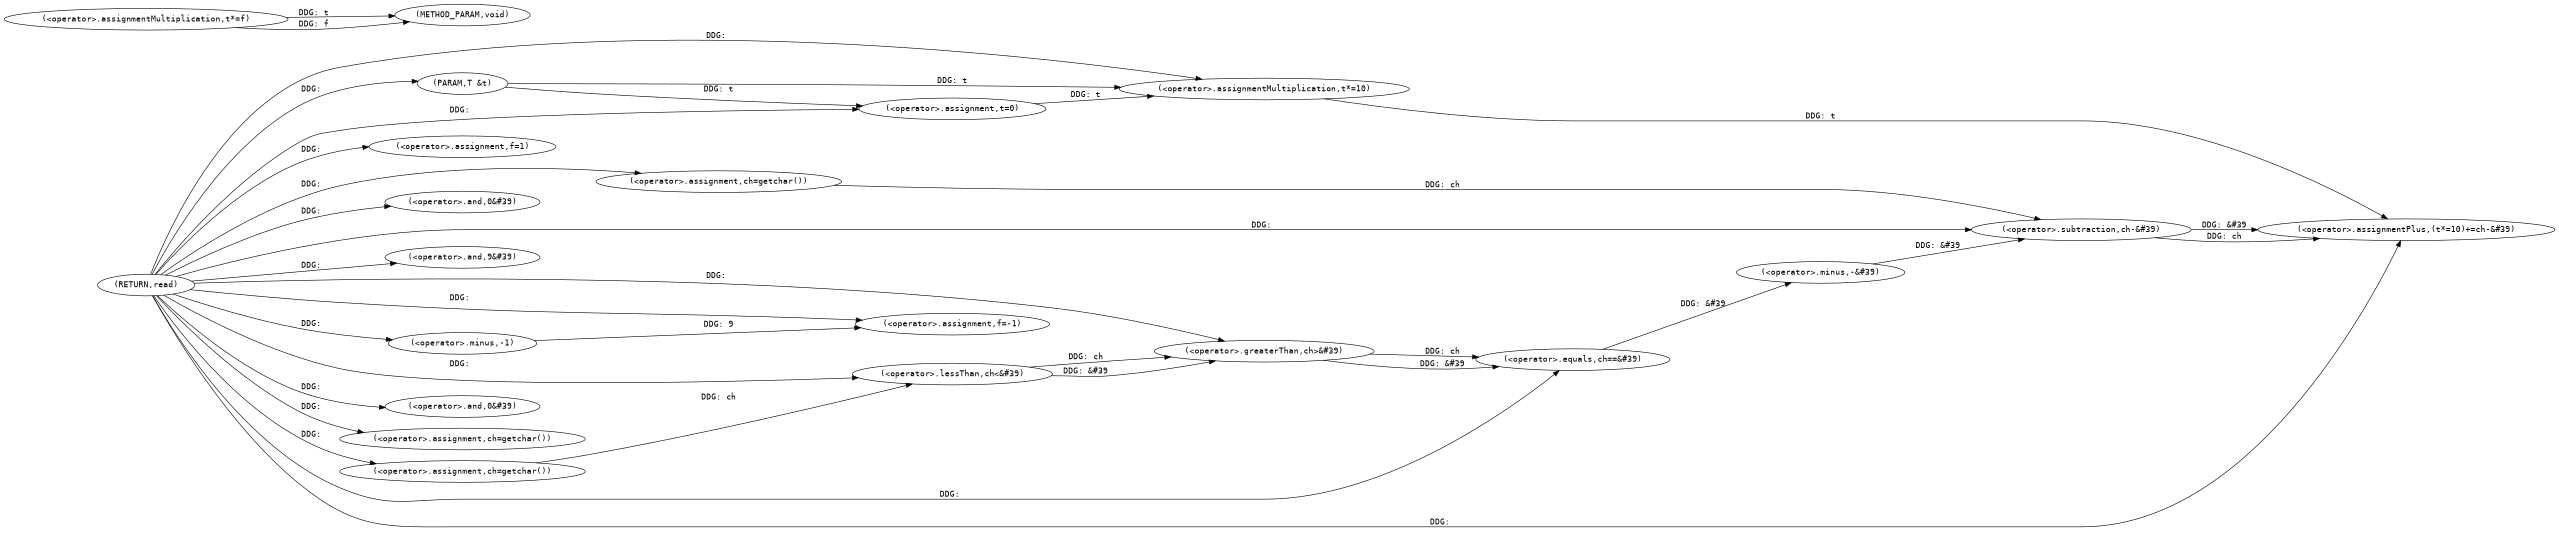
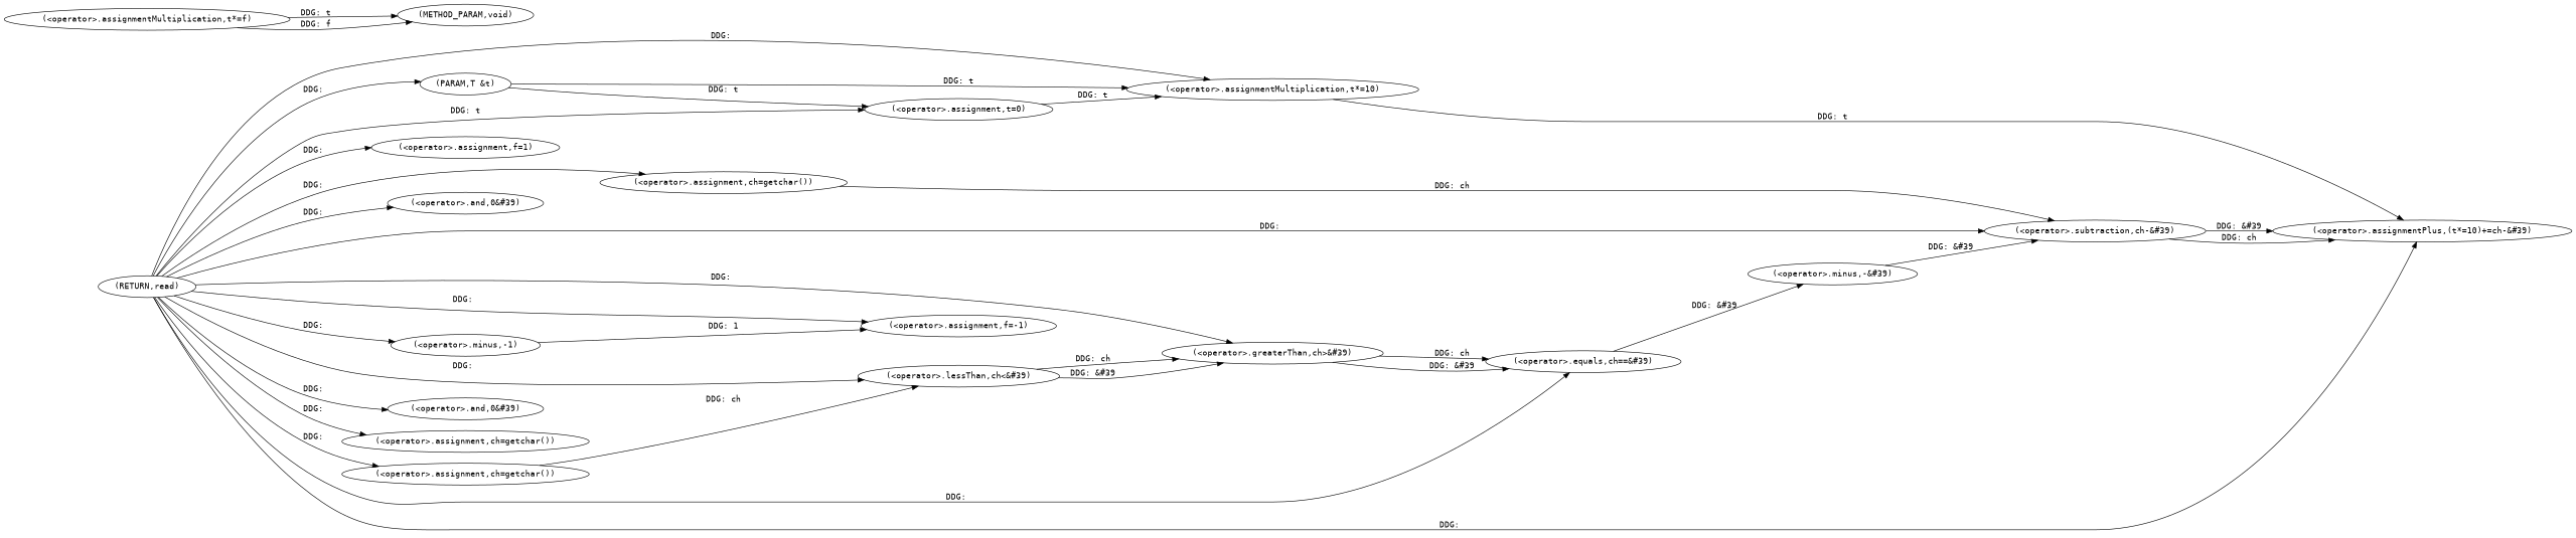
  digraph {
    fontname="DejaVu Sans Mono"
    rankdir=LR
    node [fontname="DejaVu Sans Mono"]
    edge [fontname="DejaVu Sans Mono"]
    n1 [label="(RETURN,read)"]
    n2 [label="(PARAM,T &t)"]
    n3 [label="(<operator>.assignment,t=0)"]
    n4 [label="(<operator>.assignment,ch=getchar())"]
    n5 [label="(<operator>.assignment,f=1)"]
    n6 [label="(<operator>.lessThan,ch<&#39)"]
    n7 [label="(<operator>.and,0&#39)"]
    n8 [label="(<operator>.greaterThan,ch>&#39)"]
-   n9 [label="(<operator>.and,9&#39)"]
    n10 [label="(<operator>.equals,ch==&#39)"]
    n11 [label="(<operator>.assignment,f=-1)"]
    n12 [label="(<operator>.assignment,ch=getchar())"]
    n13 [label="(<operator>.assignmentPlus,(t*=10)+=ch-&#39)"]
    n14 [label="(<operator>.and,0&#39)"]
    n15 [label="(<operator>.assignment,ch=getchar())"]
    n16 [label="(<operator>.minus,-1)"]
    n17 [label="(<operator>.assignmentMultiplication,t*=10)"]
    n18 [label="(<operator>.subtraction,ch-&#39)"]
    n19 [label="(<operator>.minus,-&#39)"]
    n20 [label="(METHOD_PARAM,void)"]
    n21 [label="(<operator>.assignmentMultiplication,t*=f)"]
    n1 -> n2 [label="DDG: "]
-   n1 -> n3 [label="DDG: "]
+   n1 -> n3 [label="DDG: t"]
    n1 -> n4 [label="DDG: "]
    n1 -> n5 [label="DDG: "]
    n1 -> n6 [label="DDG: "]
    n1 -> n7 [label="DDG: "]
    n1 -> n8 [label="DDG: "]
-   n1 -> n9 [label="DDG: "]
    n1 -> n10 [label="DDG: "]
    n1 -> n11 [label="DDG: "]
    n1 -> n12 [label="DDG: "]
    n1 -> n13 [label="DDG: "]
    n1 -> n14 [label="DDG: "]
    n1 -> n15 [label="DDG: "]
    n1 -> n16 [label="DDG: "]
    n1 -> n17 [label="DDG: "]
    n1 -> n18 [label="DDG: "]
    n2 -> n3 [label="DDG: t"]
    n2 -> n17 [label="DDG: t"]
    n3 -> n17 [label="DDG: t"]
    n4 -> n6 [label="DDG: ch"]
    n6 -> n8 [label="DDG: ch"]
    n6 -> n8 [label="DDG: &#39"]
    n8 -> n10 [label="DDG: ch"]
    n8 -> n10 [label="DDG: &#39"]
    n10 -> n19 [label="DDG: &#39"]
    n12 -> n18 [label="DDG: ch"]
-   n16 -> n11 [label="DDG: 9"]
+   n16 -> n11 [label="DDG: 1"]
    n17 -> n13 [label="DDG: t"]
    n18 -> n13 [label="DDG: &#39"]
    n18 -> n13 [label="DDG: ch"]
    n19 -> n18 [label="DDG: &#39"]
    n21 -> n20 [label="DDG: t"]
    n21 -> n20 [label="DDG: f"]
  }
